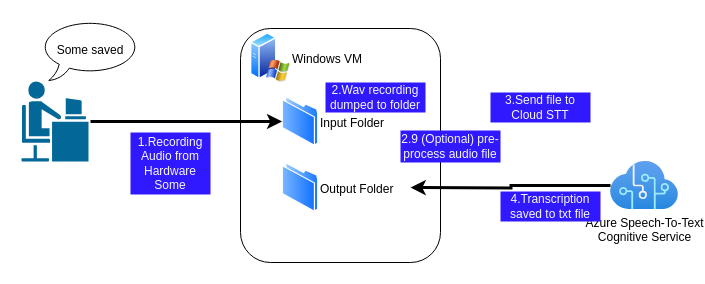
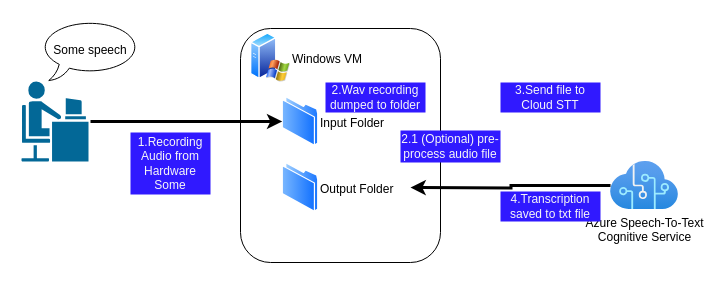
  <mxCell id="0" />
  <mxCell id="1" parent="0" />
  <mxCell id="2" value="" style="rounded=1;whiteSpace=wrap;html=1;" parent="1" vertex="1"><mxGeometry x="240" y="28" width="200" height="234" as="geometry" /></mxCell>
- <mxCell id="3" value="Some saved" style="whiteSpace=wrap;html=1;shape=mxgraph.basic.oval_callout" parent="1" vertex="1"><mxGeometry x="40" y="20" width="100" height="60" as="geometry" /></mxCell>
+ <mxCell id="3" value="Some speech" style="whiteSpace=wrap;html=1;shape=mxgraph.basic.oval_callout" parent="1" vertex="1"><mxGeometry x="40" y="20" width="100" height="60" as="geometry" /></mxCell>
  <mxCell id="4" value="Input Folder" style="aspect=fixed;perimeter=ellipsePerimeter;html=1;align=left;shadow=0;dashed=0;spacingTop=3;image;image=img/lib/active_directory/folder.svg;labelPosition=right;verticalLabelPosition=middle;verticalAlign=middle;" parent="1" vertex="1"><mxGeometry x="281.75" y="96" width="36.5" height="50" as="geometry" /></mxCell>
  <mxCell id="5" value="Windows VM" style="aspect=fixed;perimeter=ellipsePerimeter;html=1;align=left;shadow=0;dashed=0;spacingTop=3;image;image=img/lib/active_directory/windows_server_2.svg;labelPosition=right;verticalLabelPosition=middle;verticalAlign=middle;" parent="1" vertex="1"><mxGeometry x="250" y="32" width="40" height="50" as="geometry" /></mxCell>
  <mxCell id="6" style="edgeStyle=orthogonalEdgeStyle;rounded=0;orthogonalLoop=1;jettySize=auto;html=1;strokeWidth=3;" parent="1" source="7" target="4" edge="1"><mxGeometry relative="1" as="geometry" /></mxCell>
  <mxCell id="7" value="" style="shape=mxgraph.cisco.people.androgenous_person;html=1;pointerEvents=1;dashed=0;fillColor=#036897;strokeColor=#ffffff;strokeWidth=2;verticalLabelPosition=bottom;verticalAlign=top;align=center;outlineConnect=0;" parent="1" vertex="1"><mxGeometry x="20" y="80" width="69" height="82" as="geometry" /></mxCell>
  <mxCell id="8" style="edgeStyle=orthogonalEdgeStyle;rounded=0;orthogonalLoop=1;jettySize=auto;html=1;strokeWidth=3;" parent="1" source="9" edge="1"><mxGeometry relative="1" as="geometry"><mxPoint x="410" y="187" as="targetPoint" /></mxGeometry></mxCell>
  <mxCell id="9" value="Azure Speech-To-Text&lt;br&gt;Cognitive Service" style="aspect=fixed;html=1;points=[];align=center;image;fontSize=12;image=img/lib/azure2/ai_machine_learning/Cognitive_Services.svg;" parent="1" vertex="1"><mxGeometry x="610" y="161" width="68" height="48" as="geometry" /></mxCell>
  <mxCell id="10" value="Output Folder" style="aspect=fixed;perimeter=ellipsePerimeter;html=1;align=left;shadow=0;dashed=0;spacingTop=3;image;image=img/lib/active_directory/folder.svg;labelPosition=right;verticalLabelPosition=middle;verticalAlign=middle;" parent="1" vertex="1"><mxGeometry x="281.75" y="162" width="36.5" height="50" as="geometry" /></mxCell>
  <mxCell id="11" value="1.Recording Audio from Hardware Some" style="text;html=1;strokeColor=none;fillColor=#3019FF;align=center;verticalAlign=middle;whiteSpace=wrap;rounded=0;fontColor=#F7F7F7;" vertex="1" parent="1"><mxGeometry x="130" y="132" width="80" height="62" as="geometry" /></mxCell>
  <mxCell id="12" value="2.Wav recording dumped to folder" style="text;html=1;strokeColor=none;fillColor=#3019FF;align=center;verticalAlign=middle;whiteSpace=wrap;rounded=0;fontColor=#F7F7F7;" vertex="1" parent="1"><mxGeometry x="325" y="82" width="100" height="30" as="geometry" /></mxCell>
- <mxCell id="13" value="3.Send file to Cloud STT" style="text;html=1;strokeColor=none;fillColor=#3019FF;align=center;verticalAlign=middle;whiteSpace=wrap;rounded=0;fontColor=#F7F7F7;" vertex="1" parent="1"><mxGeometry x="490" y="92" width="100" height="30" as="geometry" /></mxCell>
+ <mxCell id="13" value="3.Send file to Cloud STT" style="text;html=1;strokeColor=none;fillColor=#3019FF;align=center;verticalAlign=middle;whiteSpace=wrap;rounded=0;fontColor=#F7F7F7;" vertex="1" parent="1"><mxGeometry x="500" y="82" width="100" height="30" as="geometry" /></mxCell>
  <mxCell id="14" value="4.Transcription&lt;br&gt;saved to txt file" style="text;html=1;strokeColor=none;fillColor=#3019FF;align=center;verticalAlign=middle;whiteSpace=wrap;rounded=0;fontColor=#F7F7F7;" vertex="1" parent="1"><mxGeometry x="500" y="191" width="100" height="30" as="geometry" /></mxCell>
- <mxCell id="15" value="2.9 (Optional) pre-process audio file" style="text;html=1;strokeColor=none;fillColor=#3019FF;align=center;verticalAlign=middle;whiteSpace=wrap;rounded=0;fontColor=#F7F7F7;" vertex="1" parent="1"><mxGeometry x="400" y="130" width="100" height="32" as="geometry" /></mxCell>
+ <mxCell id="15" value="2.1 (Optional) pre-process audio file" style="text;html=1;strokeColor=none;fillColor=#3019FF;align=center;verticalAlign=middle;whiteSpace=wrap;rounded=0;fontColor=#F7F7F7;" vertex="1" parent="1"><mxGeometry x="400" y="130" width="100" height="32" as="geometry" /></mxCell>
